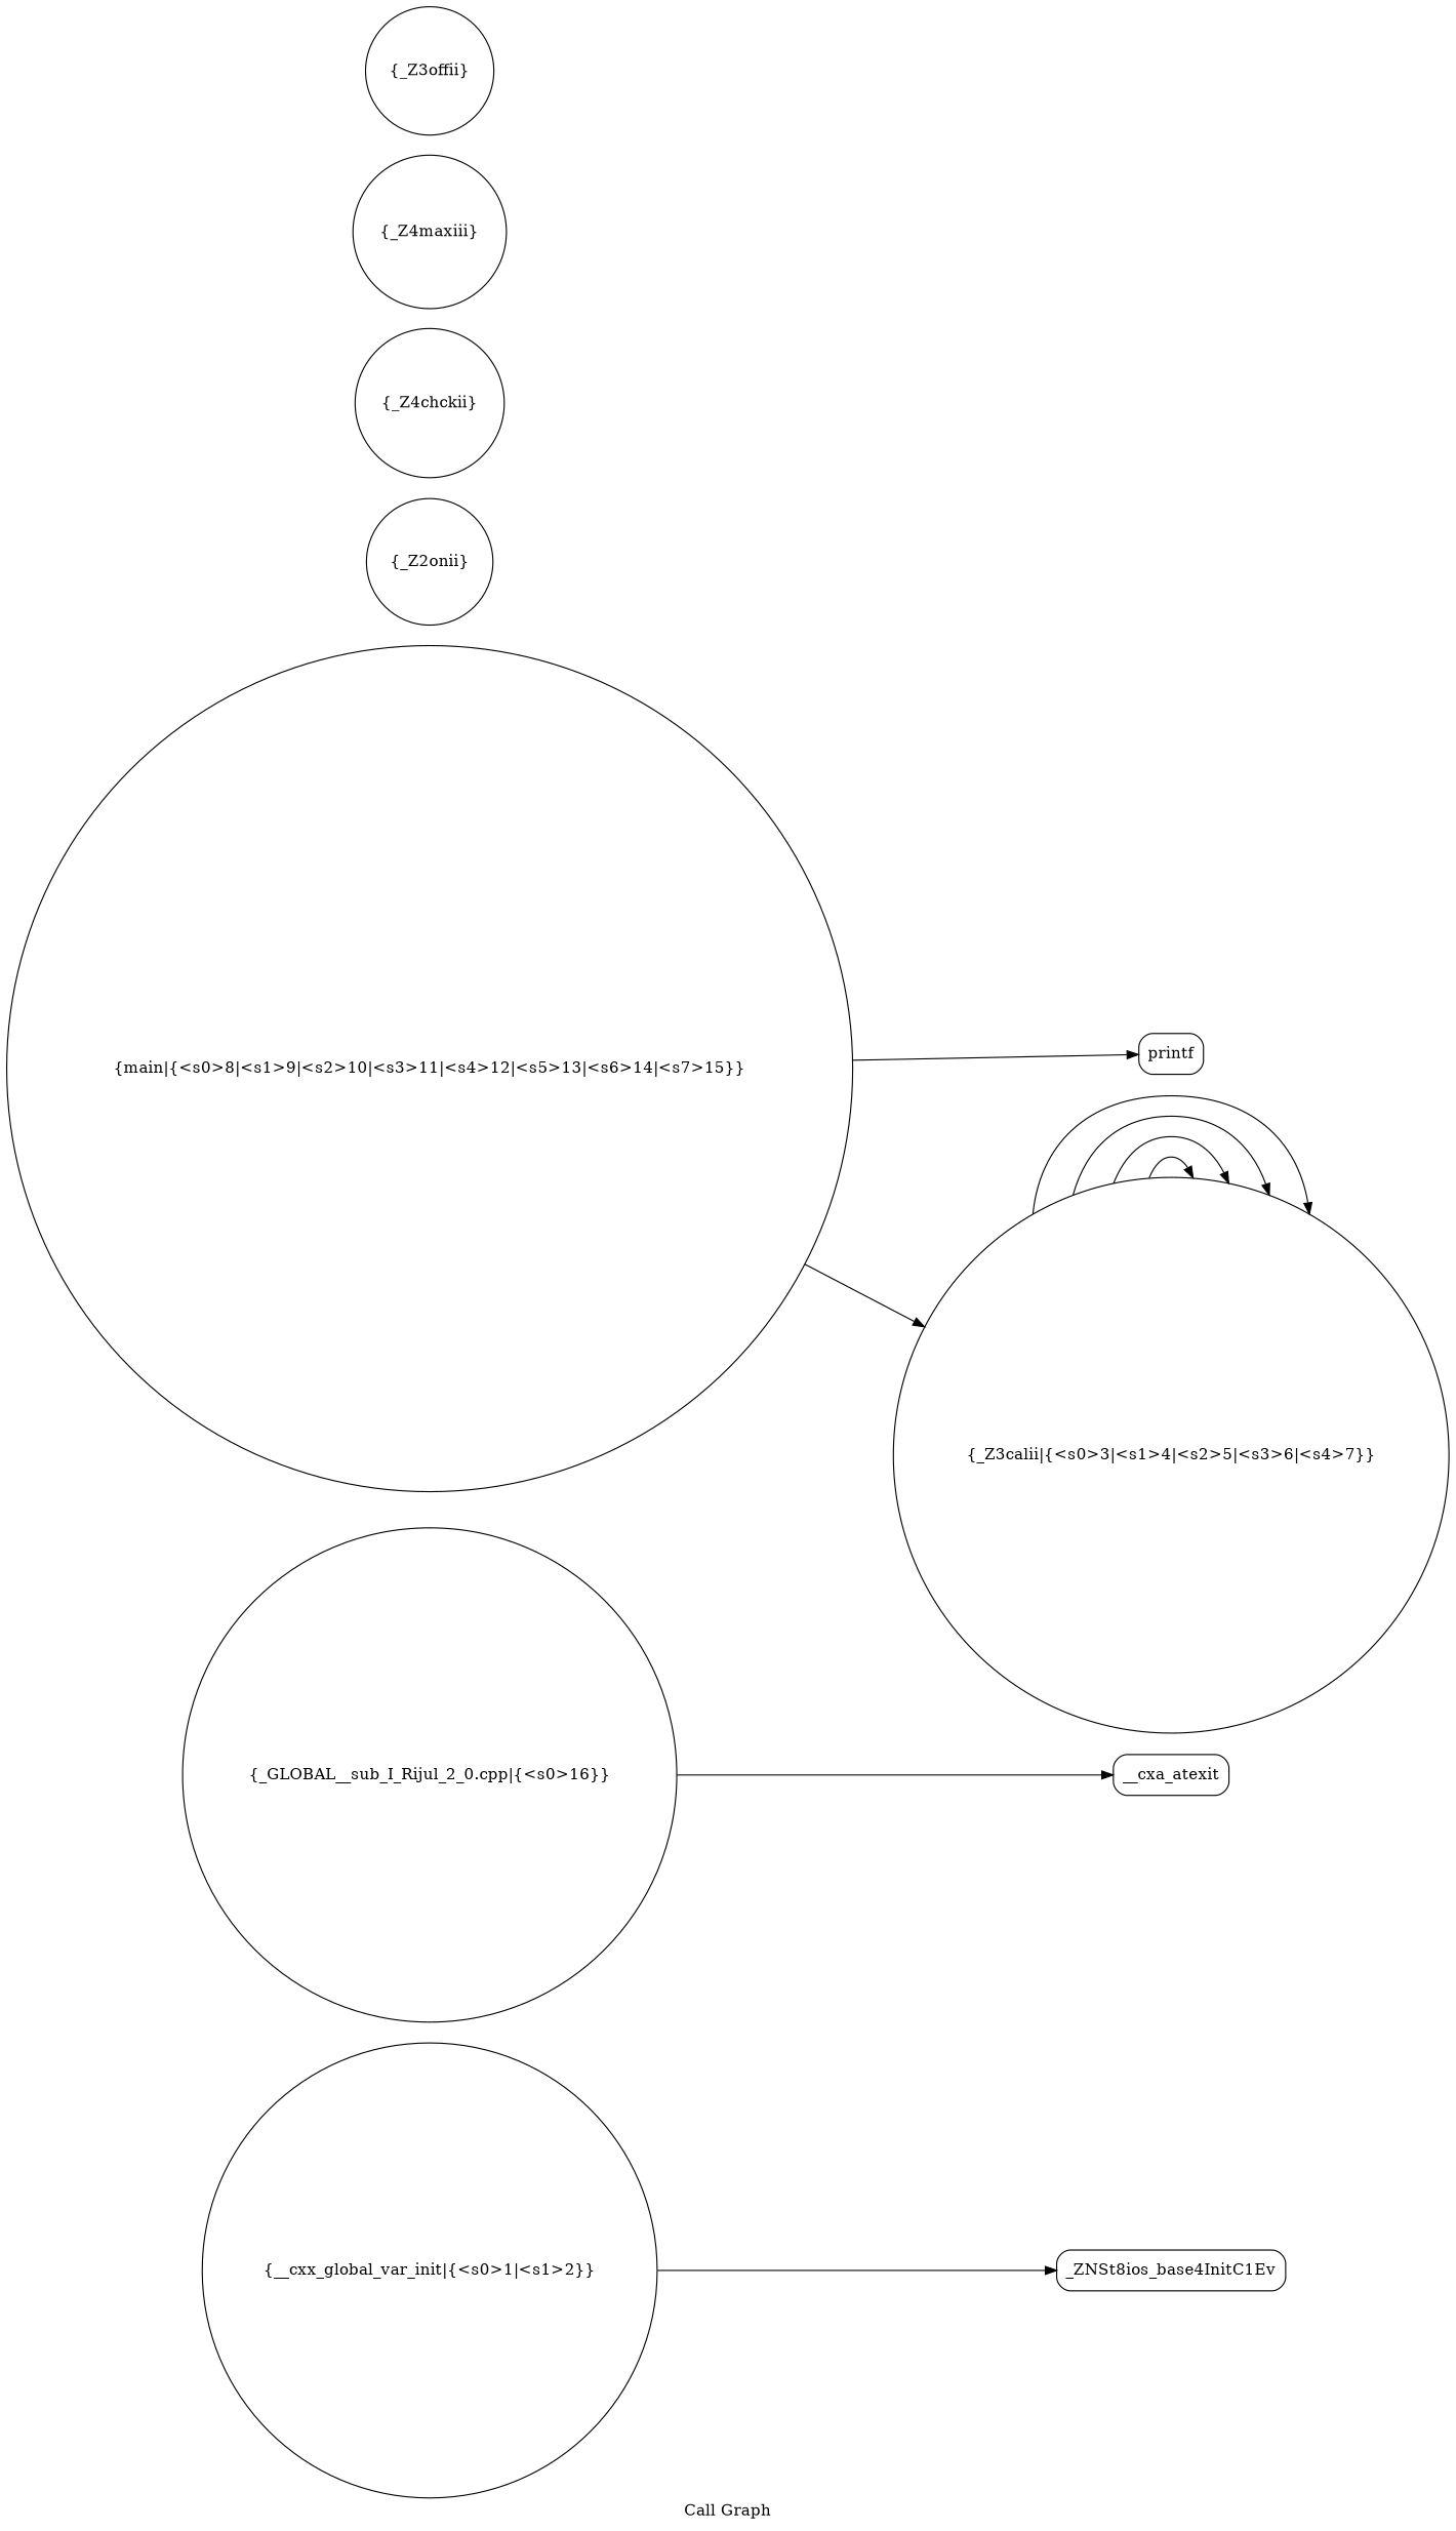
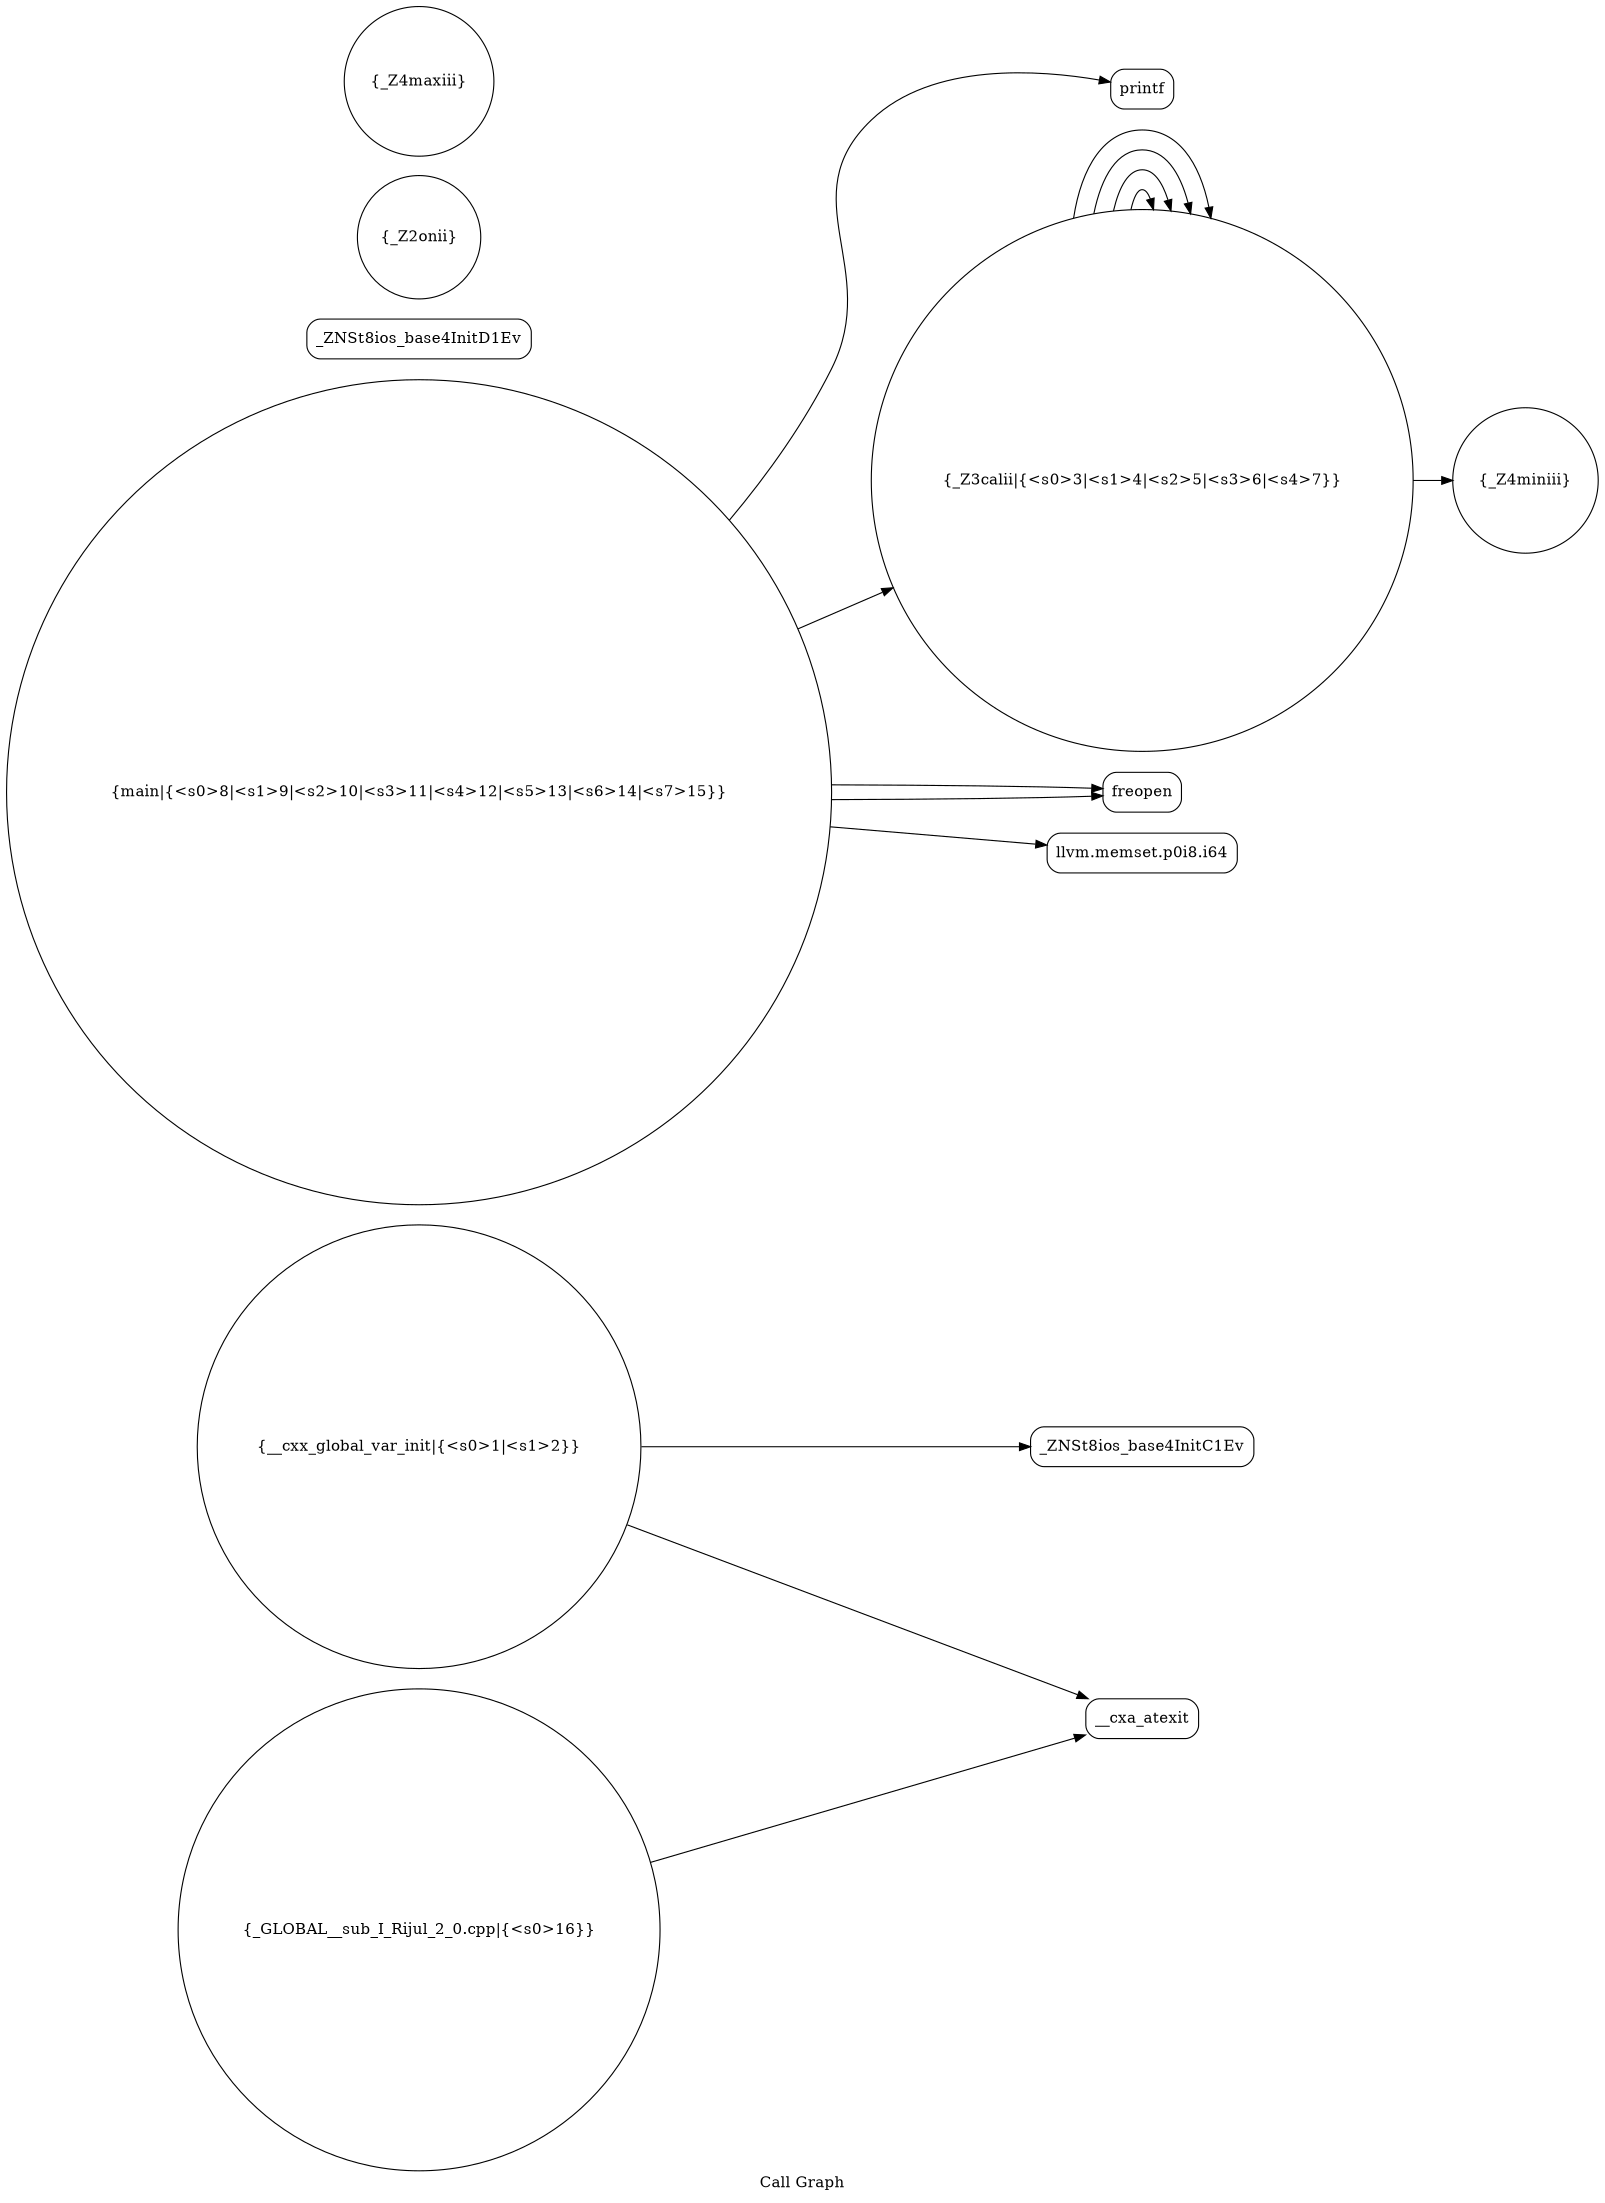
  digraph {
    label="Call Graph"
    rankdir=LR
    node [shape=circle]
    edge [color=black tailport=s0]
    n1 [label="{__cxx_global_var_init|{<s0>1|<s1>2}}"]
    n2 [label="{_ZNSt8ios_base4InitC1Ev}" shape=Mrecord]
    n3 [label="{__cxa_atexit}" shape=Mrecord]
+   n4 [label="{_Z4miniii}"]
    n5 [label="{printf}" shape=Mrecord]
+   n6 [label="{_ZNSt8ios_base4InitD1Ev}" shape=Mrecord]
    n7 [label="{_Z3calii|{<s0>3|<s1>4|<s2>5|<s3>6|<s4>7}}"]
    n8 [label="{_Z2onii}"]
-   n10 [label="{_Z4chckii}"]
+   n9 [label="{freopen}" shape=Mrecord]
+   n11 [label="{llvm.memset.p0i8.i64}" shape=Mrecord]
    n12 [label="{_Z4maxiii}"]
    n13 [label="{_GLOBAL__sub_I_Rijul_2_0.cpp|{<s0>16}}"]
    n14 [label="{main|{<s0>8|<s1>9|<s2>10|<s3>11|<s4>12|<s5>13|<s6>14|<s7>15}}"]
-   n15 [label="{_Z3offii}"]
    n1 -> n2
+   n1 -> n3 [tailport=s1]
+   n7 -> n4 [tailport=s4]
    n7 -> n7
    n7 -> n7 [tailport=s1]
    n7 -> n7 [tailport=s2]
    n7 -> n7 [tailport=s3]
    n13 -> n3
    n14 -> n5 [tailport=s7]
    n14 -> n7 [tailport=s6]
+   n14 -> n9
+   n14 -> n9 [tailport=s1]
+   n14 -> n11 [tailport=s5]
  }
